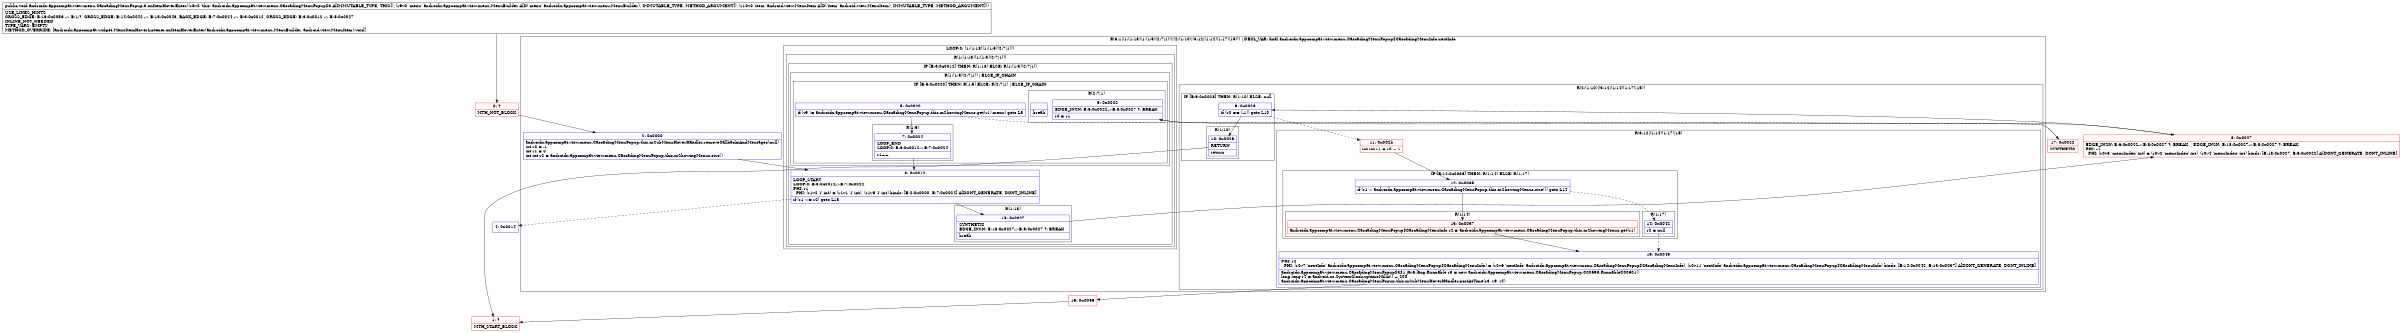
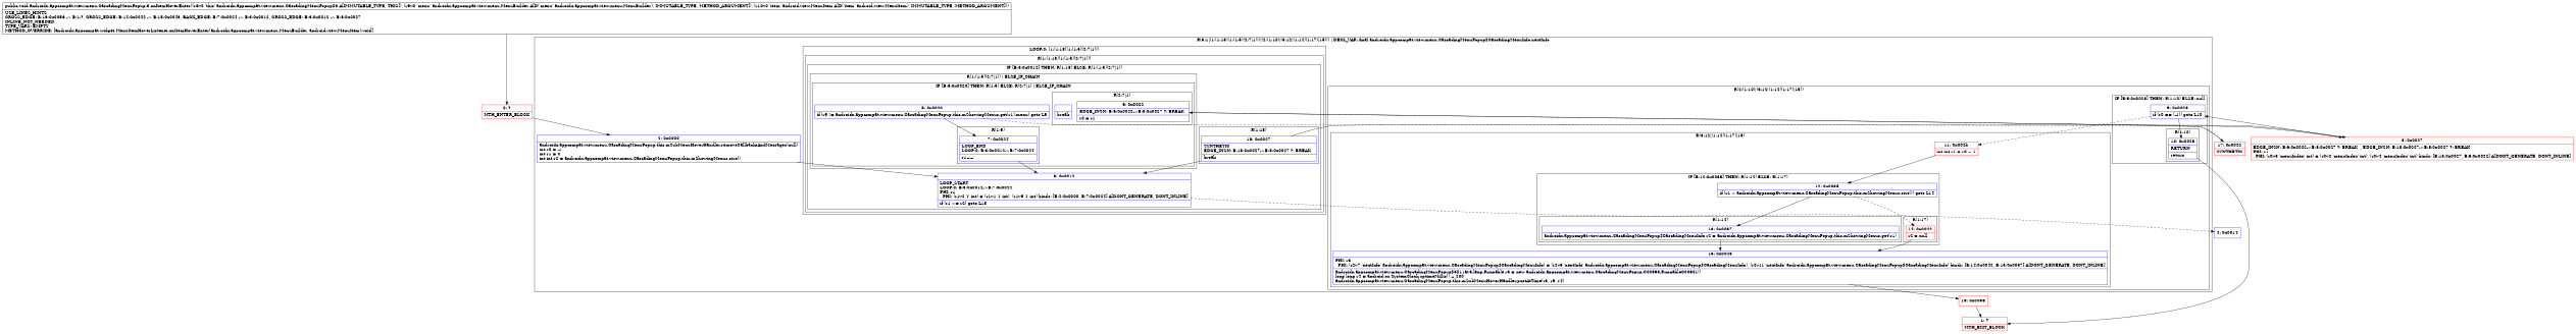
  digraph {
    node [color=blue shape=record]
    n1 [label="{18\:\ 0x0027|SYNTHETIC\lEDGE_INSN: B:18:0x0027\-\>B:8:0x0027 ?: BREAK  \l|break\l}"]
    n2 [label="{7\:\ 0x0024|LOOP_END\lLOOP:0: B:3:0x0012\-\>B:7:0x0024\l|r1++\l}"]
    n3 [label="{6\:\ 0x0022|EDGE_INSN: B:6:0x0022\-\>B:8:0x0027 ?: BREAK  \l|r0 = r1\l}"]
    n4 [label="{|break\l}"]
    n5 [label="{5\:\ 0x0020|if (r9 != androidx.appcompat.view.menu.CascadingMenuPopup.this.mShowingMenus.get(r1).menu) goto L5\l}"]
    n6 [label="{3\:\ 0x0012|LOOP_START\lLOOP:0: B:3:0x0012\-\>B:7:0x0024\lPHI: r1 \l  PHI: (r1v2 'i' int) = (r1v1 'i' int), (r1v5 'i' int) binds: [B:2:0x0000, B:7:0x0024] A[DONT_GENERATE, DONT_INLINE]\l|if (r1 \>= r2) goto L18\l}"]
    n7 [label="{10\:\ 0x002a|RETURN\l|return\l}"]
    n8 [label="{9\:\ 0x0028|if (r0 == (\-1)) goto L10\l}"]
-   n9 [color=red label="{13\:\ 0x0037|androidx.appcompat.view.menu.CascadingMenuPopup$CascadingMenuInfo r2 = androidx.appcompat.view.menu.CascadingMenuPopup.this.mShowingMenus.get(r1)\l}"]
-   n10 [label="{14\:\ 0x0042|r2 = null\l}"]
+   n9 [label="{13\:\ 0x0037|androidx.appcompat.view.menu.CascadingMenuPopup$CascadingMenuInfo r2 = androidx.appcompat.view.menu.CascadingMenuPopup.this.mShowingMenus.get(r1)\l}"]
+   n10 [color=red label="{14\:\ 0x0042|r2 = null\l}"]
    n11 [label="{12\:\ 0x0035|if (r1 \< androidx.appcompat.view.menu.CascadingMenuPopup.this.mShowingMenus.size()) goto L14\l}"]
    n12 [color=red label="{11\:\ 0x002b|int int r1 = r0 + 1\l}"]
-   n13 [label="{15\:\ 0x0043|PHI: r2 \l  PHI: (r2v7 'nextInfo' androidx.appcompat.view.menu.CascadingMenuPopup$CascadingMenuInfo) = (r2v6 'nextInfo' androidx.appcompat.view.menu.CascadingMenuPopup$CascadingMenuInfo), (r2v11 'nextInfo' androidx.appcompat.view.menu.CascadingMenuPopup$CascadingMenuInfo) binds: [B:14:0x0042, B:13:0x0037] A[DONT_GENERATE, DONT_INLINE]\l|androidx.appcompat.view.menu.CascadingMenuPopup$3$1 java.lang.Runnable r3 = new androidx.appcompat.view.menu.CascadingMenuPopup.C00593.RunnableC00601()\llong long r4 = android.os.SystemClock.uptimeMillis() + 200\landroidx.appcompat.view.menu.CascadingMenuPopup.this.mSubMenuHoverHandler.postAtTime(r3, r9, r4)\l}"]
+   n13 [label="{15\:\ 0x0043|PHI: r3 \l  PHI: (r2v7 'nextInfo' androidx.appcompat.view.menu.CascadingMenuPopup$CascadingMenuInfo) = (r2v6 'nextInfo' androidx.appcompat.view.menu.CascadingMenuPopup$CascadingMenuInfo), (r2v11 'nextInfo' androidx.appcompat.view.menu.CascadingMenuPopup$CascadingMenuInfo) binds: [B:14:0x0042, B:13:0x0037] A[DONT_GENERATE, DONT_INLINE]\l|androidx.appcompat.view.menu.CascadingMenuPopup$3$1 java.lang.Runnable r3 = new androidx.appcompat.view.menu.CascadingMenuPopup.C00593.RunnableC00601()\llong long r4 = android.os.SystemClock.uptimeMillis() + 200\landroidx.appcompat.view.menu.CascadingMenuPopup.this.mSubMenuHoverHandler.postAtTime(r3, r9, r4)\l}"]
    n14 [label="{2\:\ 0x0000|androidx.appcompat.view.menu.CascadingMenuPopup.this.mSubMenuHoverHandler.removeCallbacksAndMessages(null)\lint r0 = \-1\lint r1 = 0\lint int r2 = androidx.appcompat.view.menu.CascadingMenuPopup.this.mShowingMenus.size()\l}"]
    n15 [color=red label="{8\:\ 0x0027|EDGE_INSN: B:6:0x0022\-\>B:8:0x0027 ?: BREAK  , EDGE_INSN: B:18:0x0027\-\>B:8:0x0027 ?: BREAK  \lPHI: r1 \l  PHI: (r0v3 'menuIndex' int) = (r0v2 'menuIndex' int), (r0v4 'menuIndex' int) binds: [B:18:0x0027, B:6:0x0022] A[DONT_GENERATE, DONT_INLINE]\l}"]
    n16 [color=red label="{17\:\ 0x0022|SYNTHETIC\l}"]
    n17 [label="{4\:\ 0x0014}"]
-   n18 [color=red label="{1\:\ ?|MTH_START_BLOCK\l}"]
+   n18 [color=red label="{1\:\ ?|MTH_EXIT_BLOCK\l}"]
    n19 [color=red label="{16\:\ 0x0056}"]
-   n20 [color=red label="{0\:\ ?|MTH_NOT_BLOCK\l}"]
+   n20 [color=red label="{0\:\ ?|MTH_ENTER_BLOCK\l}"]
    n21 [label="{public void androidx.appcompat.view.menu.CascadingMenuPopup.3.onItemHoverEnter((r8v0 'this' androidx.appcompat.view.menu.CascadingMenuPopup$3 A[IMMUTABLE_TYPE, THIS]), (r9v0 'menu' androidx.appcompat.view.menu.MenuBuilder A[D('menu' androidx.appcompat.view.menu.MenuBuilder), IMMUTABLE_TYPE, METHOD_ARGUMENT]), (r10v0 'item' android.view.MenuItem A[D('item' android.view.MenuItem), IMMUTABLE_TYPE, METHOD_ARGUMENT]))  | USE_LINES_HINTS\lCROSS_EDGE: B:16:0x0056 \-\> B:1:?, CROSS_EDGE: B:14:0x0042 \-\> B:15:0x0043, BACK_EDGE: B:7:0x0024 \-\> B:3:0x0012, CROSS_EDGE: B:3:0x0012 \-\> B:8:0x0027\lINLINE_NOT_NEEDED\lTYPE_VARS: EMPTY\lMETHOD_OVERRIDE: [androidx.appcompat.widget.MenuItemHoverListener.onItemHoverEnter(androidx.appcompat.view.menu.MenuBuilder, android.view.MenuItem):void]\l}" color=""]
    subgraph cluster_1 {
      label="R(3:1|(1:(1:18)(1:(1:5)(2:7|1)))|(2:(1:10)|(3:12|(1:14)(1:17)|15))) | DECL_VAR: final androidx.appcompat.view.menu.CascadingMenuPopup$CascadingMenuInfo nextInfo\l"
      n14
      subgraph cluster_2 {
        label="LOOP:0: (1:(1:18)(1:(1:5)(2:7|1)))"
        subgraph cluster_3 {
          label="R(1:(1:18)(1:(1:5)(2:7|1)))"
          subgraph cluster_4 {
            label="IF [B:3:0x0012] THEN: R(1:18) ELSE: R(1:(1:5)(2:7|1))"
            n6
            subgraph cluster_5 {
              label="R(1:18)"
              n1
            }
            subgraph cluster_6 {
              label="R(1:(1:5)(2:7|1)) | ELSE_IF_CHAIN\l"
              subgraph cluster_7 {
                label="IF [B:5:0x0020] THEN: R(1:5) ELSE: R(2:7|1) | ELSE_IF_CHAIN\l"
                n5
                subgraph cluster_8 {
                  label="R(1:5)"
                  n2
                }
                subgraph cluster_9 {
                  label="R(2:7|1)"
                  n3
                  n4
                }
              }
            }
          }
        }
      }
      subgraph cluster_10 {
        label="R(2:(1:10)|(3:12|(1:14)(1:17)|15))"
        subgraph cluster_11 {
          label="IF [B:9:0x0028] THEN: R(1:10) ELSE: null"
          n8
          subgraph cluster_12 {
            label="R(1:10)"
            n7
          }
        }
        subgraph cluster_13 {
          label="R(3:12|(1:14)(1:17)|15)"
          n12
          n13
          subgraph cluster_14 {
            label="IF [B:12:0x0035] THEN: R(1:14) ELSE: R(1:17)"
            n11
            subgraph cluster_15 {
              label="R(1:14)"
              n9
            }
            subgraph cluster_16 {
              label="R(1:17)"
              n10
            }
          }
        }
      }
    }
    n1 -> n15
    n2 -> n6
    n3 -> n15
    n5 -> n2
    n5 -> n16 [style=dashed]
-   n6 -> n1
+   n1 -> n6
    n6 -> n17 [style=dashed]
    n7 -> n18
    n8 -> n7
    n8 -> n12 [style=dashed]
    n9 -> n13
-   n10 -> n13 [style=dashed]
+   n10 -> n13
    n11 -> n9
    n11 -> n10 [style=dashed]
    n12 -> n11
    n13 -> n19
    n14 -> n6
    n15 -> n8
    n16 -> n3
    n19 -> n18
    n20 -> n14
    n21 -> n20
  }
